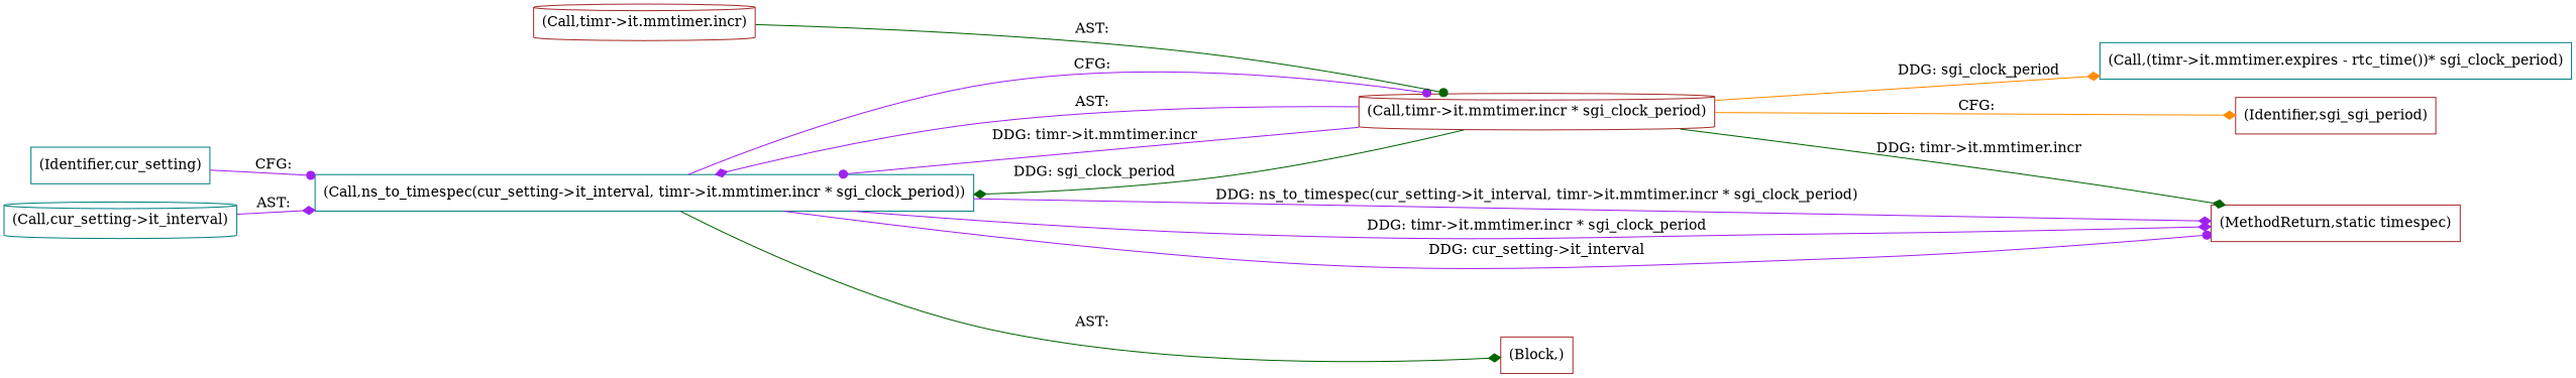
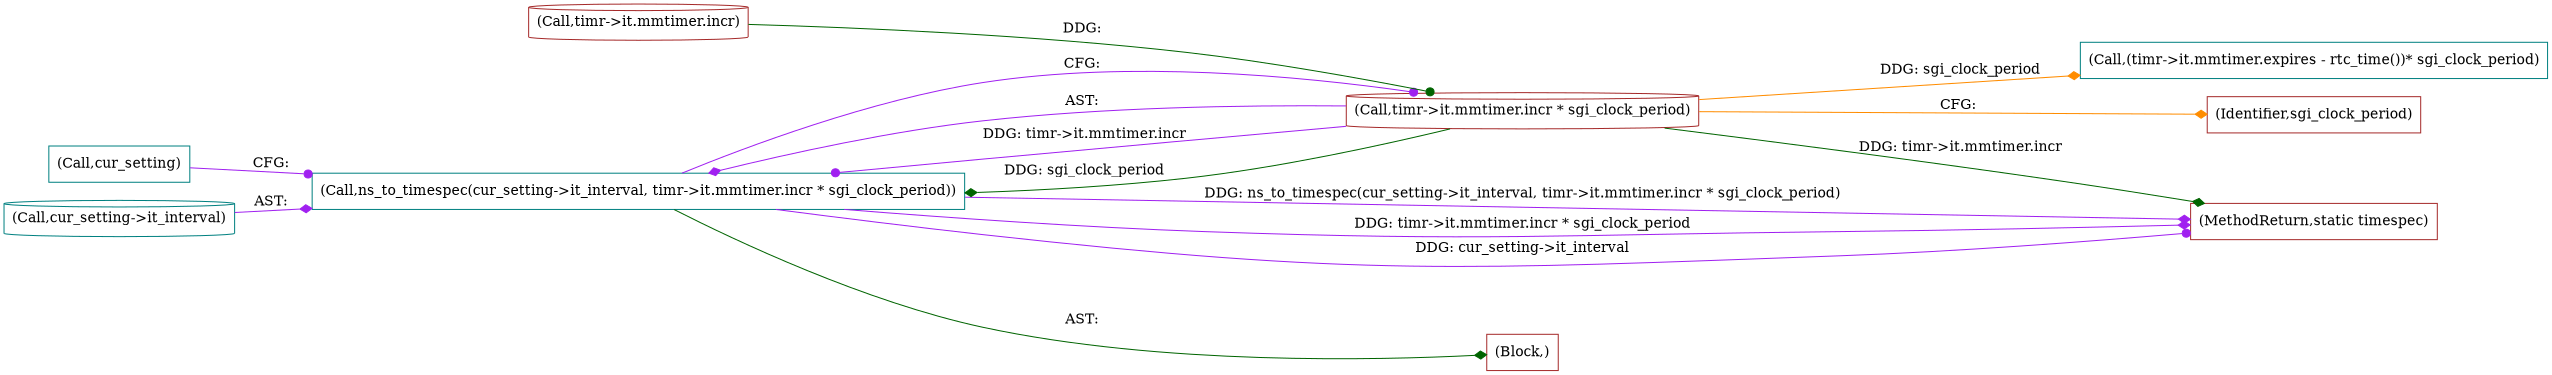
  digraph {
    rankdir=LR
    node [color=brown shape=box]
    edge [arrowhead=diamond color=purple]
    n1 [color=teal label="(Call,ns_to_timespec(cur_setting->it_interval, timr->it.mmtimer.incr * sgi_clock_period))"]
    n2 [label="(Call,timr->it.mmtimer.incr * sgi_clock_period)" shape=cylinder]
    n3 [label="(MethodReturn,static timespec)"]
    n4 [label="(Block,)"]
    n5 [color=teal label="(Call,(timr->it.mmtimer.expires - rtc_time())* sgi_clock_period)"]
-   n6 [label="(Identifier,sgi_sgi_period)"]
+   n6 [label="(Identifier,sgi_clock_period)"]
    n7 [label="(Call,timr->it.mmtimer.incr)" shape=cylinder]
-   n8 [color=teal label="(Identifier,cur_setting)"]
+   n8 [color=teal label="(Call,cur_setting)"]
    n9 [color=teal label="(Call,cur_setting->it_interval)" shape=cylinder]
    n1 -> n2 [arrowhead=dot label="CFG: "]
    n1 -> n3 [label="DDG: ns_to_timespec(cur_setting->it_interval, timr->it.mmtimer.incr * sgi_clock_period)"]
    n1 -> n3 [label="DDG: timr->it.mmtimer.incr * sgi_clock_period"]
    n1 -> n3 [arrowhead=dot label="DDG: cur_setting->it_interval"]
    n1 -> n4 [color=darkgreen label="AST: "]
    n2 -> n1 [label="AST: "]
    n2 -> n1 [arrowhead=dot label="DDG: timr->it.mmtimer.incr"]
    n2 -> n1 [color=darkgreen label="DDG: sgi_clock_period"]
    n2 -> n3 [color=darkgreen label="DDG: timr->it.mmtimer.incr"]
    n2 -> n5 [color=darkorange label="DDG: sgi_clock_period"]
    n2 -> n6 [color=darkorange label="CFG: "]
-   n7 -> n2 [arrowhead=dot color=darkgreen label="AST: "]
+   n7 -> n2 [arrowhead=dot color=darkgreen label="DDG: "]
    n8 -> n1 [arrowhead=dot label="CFG: "]
    n9 -> n1 [label="AST: "]
  }
